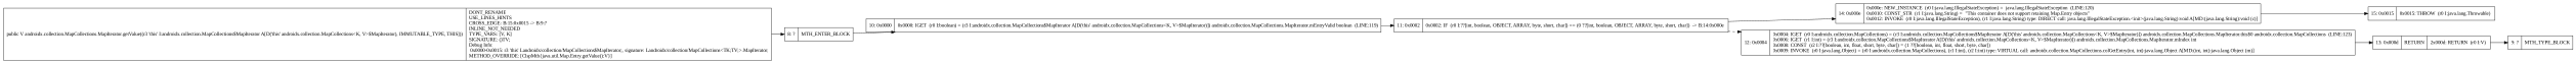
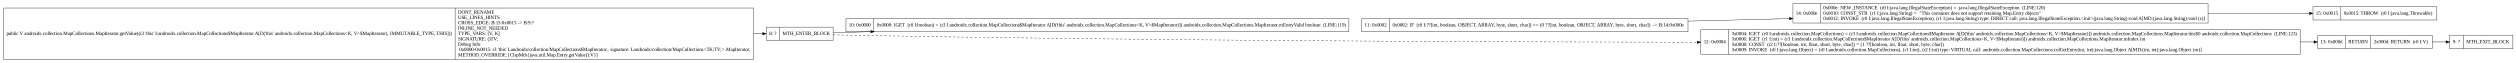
  digraph {
    fontname="Liberation Serif"
    rankdir=LR
    node [fontname="Liberation Serif" shape=record]
    edge [fontname="Liberation Serif"]
    n1 [label="{8\:\ ?|MTH_ENTER_BLOCK\l}"]
    n2 [label="{10\:\ 0x0000|0x0000: IGET  (r0 I:boolean) = (r3 I:androidx.collection.MapCollections$MapIterator A[D('this' androidx.collection.MapCollections\<K, V\>$MapIterator)]) androidx.collection.MapCollections.MapIterator.mEntryValid boolean  (LINE:119)\l}"]
    n3 [label="{11\:\ 0x0002|0x0002: IF  (r0 I:??[int, boolean, OBJECT, ARRAY, byte, short, char]) == (0 ??[int, boolean, OBJECT, ARRAY, byte, short, char])  \-\> B:14:0x000e \l}"]
    n4 [label="{12\:\ 0x0004|0x0004: IGET  (r0 I:androidx.collection.MapCollections) = (r3 I:androidx.collection.MapCollections$MapIterator A[D('this' androidx.collection.MapCollections\<K, V\>$MapIterator)]) androidx.collection.MapCollections.MapIterator.this$0 androidx.collection.MapCollections  (LINE:123)\l0x0006: IGET  (r1 I:int) = (r3 I:androidx.collection.MapCollections$MapIterator A[D('this' androidx.collection.MapCollections\<K, V\>$MapIterator)]) androidx.collection.MapCollections.MapIterator.mIndex int \l0x0008: CONST  (r2 I:??[boolean, int, float, short, byte, char]) = (1 ??[boolean, int, float, short, byte, char]) \l0x0009: INVOKE  (r0 I:java.lang.Object) = (r0 I:androidx.collection.MapCollections), (r1 I:int), (r2 I:int) type: VIRTUAL call: androidx.collection.MapCollections.colGetEntry(int, int):java.lang.Object A[MD:(int, int):java.lang.Object (m)]\l}"]
    n5 [label="{14\:\ 0x000e|0x000e: NEW_INSTANCE  (r0 I:java.lang.IllegalStateException) =  java.lang.IllegalStateException  (LINE:120)\l0x0010: CONST_STR  (r1 I:java.lang.String) =  \"This container does not support retaining Map.Entry objects\" \l0x0012: INVOKE  (r0 I:java.lang.IllegalStateException), (r1 I:java.lang.String) type: DIRECT call: java.lang.IllegalStateException.\<init\>(java.lang.String):void A[MD:(java.lang.String):void (c)]\l}"]
    n6 [label="{13\:\ 0x000d|RETURN\l|2x000d: RETURN  (r0 I:V) \l}"]
    n7 [label="{15\:\ 0x0015|0x0015: THROW  (r0 I:java.lang.Throwable) \l}"]
-   n8 [label="{9\:\ ?|MTH_TYPE_BLOCK\l}"]
+   n8 [label="{9\:\ ?|MTH_EXIT_BLOCK\l}"]
    n9 [label="{public V androidx.collection.MapCollections.MapIterator.getValue((r3 'this' I:androidx.collection.MapCollections$MapIterator A[D('this' androidx.collection.MapCollections\<K, V\>$MapIterator), IMMUTABLE_TYPE, THIS]))  | DONT_RENAME\lUSE_LINES_HINTS\lCROSS_EDGE: B:15:0x0015 \-\> B:9:?\lINLINE_NOT_NEEDED\lTYPE_VARS: [V, K]\lSIGNATURE: ()TV;\lDebug Info:\l  0x0000\-0x0015: r3 'this' Landroidx\/collection\/MapCollections$MapIterator;, signature: Landroidx\/collection\/MapCollections\<TK;TV;\>.MapIterator;\lMETHOD_OVERRIDE: [ClspMth\{java.util.Map.Entry.getValue():V\}]\l}"]
    n1 -> n2
-   n2 -> n3
-   n3 -> n4 [style=dashed]
+   n1 -> n4 [style=dashed]
    n3 -> n5
    n4 -> n6
    n5 -> n7
    n6 -> n8
    n9 -> n1
  }
